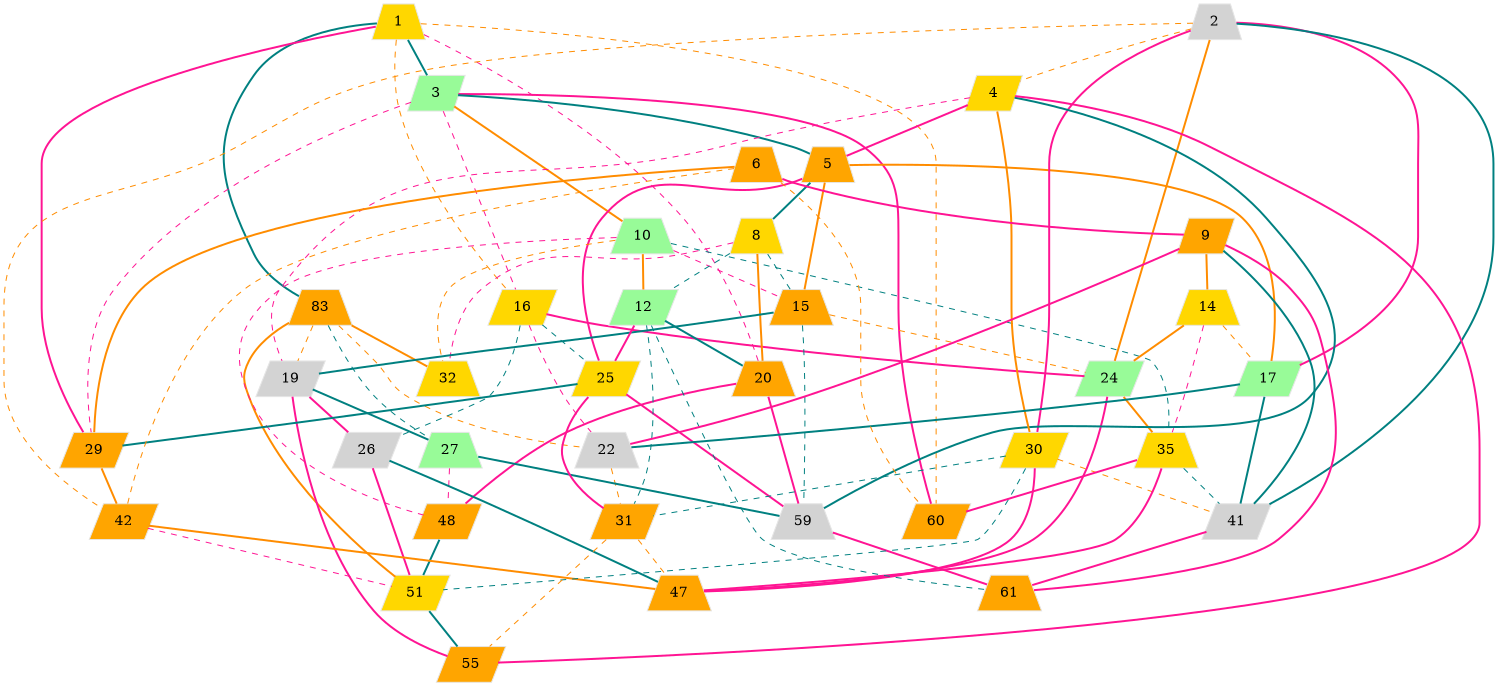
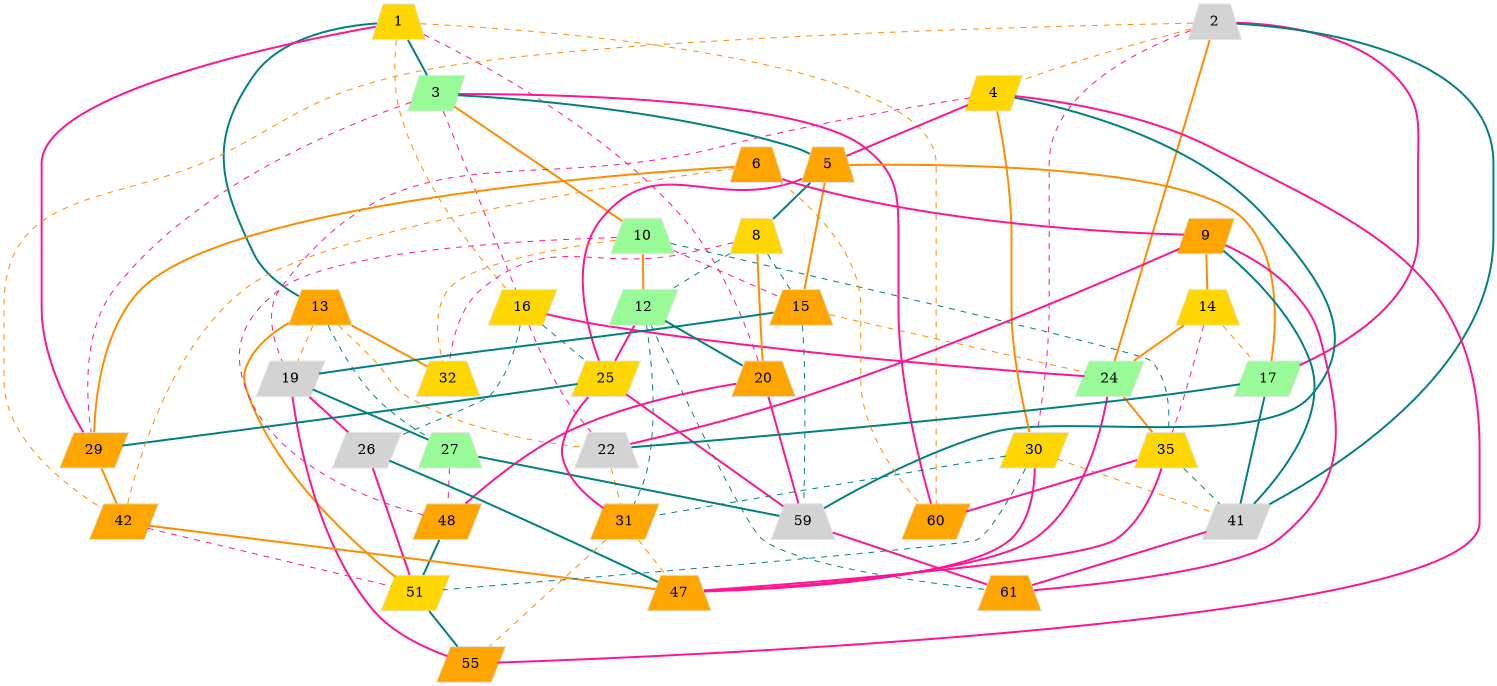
  graph {
    node [color=gray90 fillcolor=orange shape=parallelogram style=filled]
    edge [color=deeppink style=bold]
    1 [fillcolor=gold shape=trapezium super="+7"]
    3 [fillcolor=palegreen super="+33"]
-   13 [shape=trapezium super="+50" label=83]
+   13 [shape=trapezium super="+50"]
    16 [fillcolor=gold super="+43"]
    20 [shape=trapezium super="+36"]
    29 [super="+45"]
    60
    5 [shape=trapezium super="+46"]
    10 [fillcolor=palegreen shape=trapezium super="+11"]
    19 [fillcolor=lightgrey super="+23"]
    32 [fillcolor=gold shape=trapezium]
    22 [fillcolor=lightgrey shape=trapezium super="+49"]
    27 [fillcolor=palegreen shape=trapezium]
    51 [fillcolor=gold super="+53"]
    24 [fillcolor=palegreen super="+39"]
    25 [fillcolor=gold super="+63"]
    26 [fillcolor=lightgrey]
    59 [fillcolor=lightgrey shape=trapezium super="+62"]
    48
    42 [super="+44"]
    2 [fillcolor=lightgrey shape=trapezium super="+38"]
    4 [fillcolor=gold super="+34"]
    17 [fillcolor=palegreen super="+18"]
    30 [fillcolor=gold super="+40"]
    41 [fillcolor=lightgrey super="+58"]
    55
    35 [fillcolor=gold shape=trapezium super="+52"]
    47 [shape=trapezium super="+56"]
    31 [super="+54"]
    61 [shape=trapezium]
    8 [fillcolor=gold shape=trapezium super="+37"]
    15 [shape=trapezium super="+21"]
    12 [fillcolor=palegreen super="+28"]
    9 [super="+57"]
    14 [fillcolor=gold shape=trapezium]
    6 [shape=trapezium]
    1 -- 3 [color=teal]
    1 -- 13 [color=teal]
    1 -- 16 [color=darkorange style=dashed]
    1 -- 20 [style=dashed]
    1 -- 29
    1 -- 60 [color=darkorange style=dashed]
    3 -- 16 [style=dashed]
    3 -- 29 [style=dashed]
    3 -- 60
    3 -- 5 [color=teal]
    3 -- 10 [color=darkorange]
    13 -- 19 [color=darkorange style=dashed]
    13 -- 32 [color=darkorange]
    13 -- 22 [color=darkorange style=dashed]
    13 -- 27 [color=teal style=dashed]
    13 -- 51 [color=darkorange]
    16 -- 22 [style=dashed]
    16 -- 24
    16 -- 25 [color=teal style=dashed]
    16 -- 26 [color=teal style=dashed]
    20 -- 59
    20 -- 48
    29 -- 42 [color=darkorange weight=2]
    5 -- 25
    5 -- 17 [color=darkorange]
    5 -- 8 [color=teal]
    5 -- 15 [color=darkorange]
    10 -- 32 [color=darkorange style=dashed]
    10 -- 48 [style=dashed]
    10 -- 35 [color=teal style=dashed]
    10 -- 15 [style=dashed]
    10 -- 12 [color=darkorange]
    19 -- 27 [color=teal]
    19 -- 26
    19 -- 55
    22 -- 31 [color=darkorange style=dashed]
    27 -- 59 [color=teal]
    27 -- 48 [style=dashed]
    51 -- 55 [color=teal]
    24 -- 35 [color=darkorange]
    24 -- 47
    25 -- 29 [color=teal]
    25 -- 59
    25 -- 31
    26 -- 51
    26 -- 47 [color=teal]
    59 -- 61
    48 -- 51 [color=teal]
    42 -- 51 [style=dashed]
    42 -- 47 [color=darkorange]
    2 -- 24 [color=darkorange]
    2 -- 42 [color=darkorange style=dashed]
    2 -- 4 [color=darkorange style=dashed]
    2 -- 17
-   2 -- 30
+   2 -- 30 [style=dashed]
    2 -- 41 [color=teal]
    4 -- 5
    4 -- 19 [style=dashed]
    4 -- 59 [color=teal]
    4 -- 30 [color=darkorange]
    4 -- 55
    17 -- 22 [color=teal]
    17 -- 41 [color=teal]
    30 -- 51 [color=teal style=dashed]
    30 -- 41 [color=darkorange style=dashed]
    30 -- 47
    30 -- 31 [color=teal style=dashed]
    41 -- 61
    35 -- 60
    35 -- 41 [color=teal style=dashed]
    35 -- 47
    31 -- 55 [color=darkorange style=dashed]
    31 -- 47 [color=darkorange style=dashed]
    8 -- 20 [color=darkorange weight=2]
    8 -- 32 [style=dashed]
    8 -- 15 [color=teal style=dashed]
    8 -- 12 [color=teal style=dashed]
    15 -- 19 [color=teal]
    15 -- 24 [color=darkorange style=dashed]
    15 -- 59 [color=teal style=dashed]
    12 -- 20 [color=teal]
    12 -- 25
    12 -- 31 [color=teal style=dashed]
    12 -- 61 [color=teal style=dashed]
    9 -- 22 [weight=2]
    9 -- 41 [color=teal]
    9 -- 61
    9 -- 14 [color=darkorange]
    14 -- 24 [color=darkorange]
    14 -- 17 [color=darkorange style=dashed]
    14 -- 35 [style=dashed]
    6 -- 29 [color=darkorange]
    6 -- 60 [color=darkorange style=dashed]
    6 -- 42 [color=darkorange style=dashed]
    6 -- 9
  }
